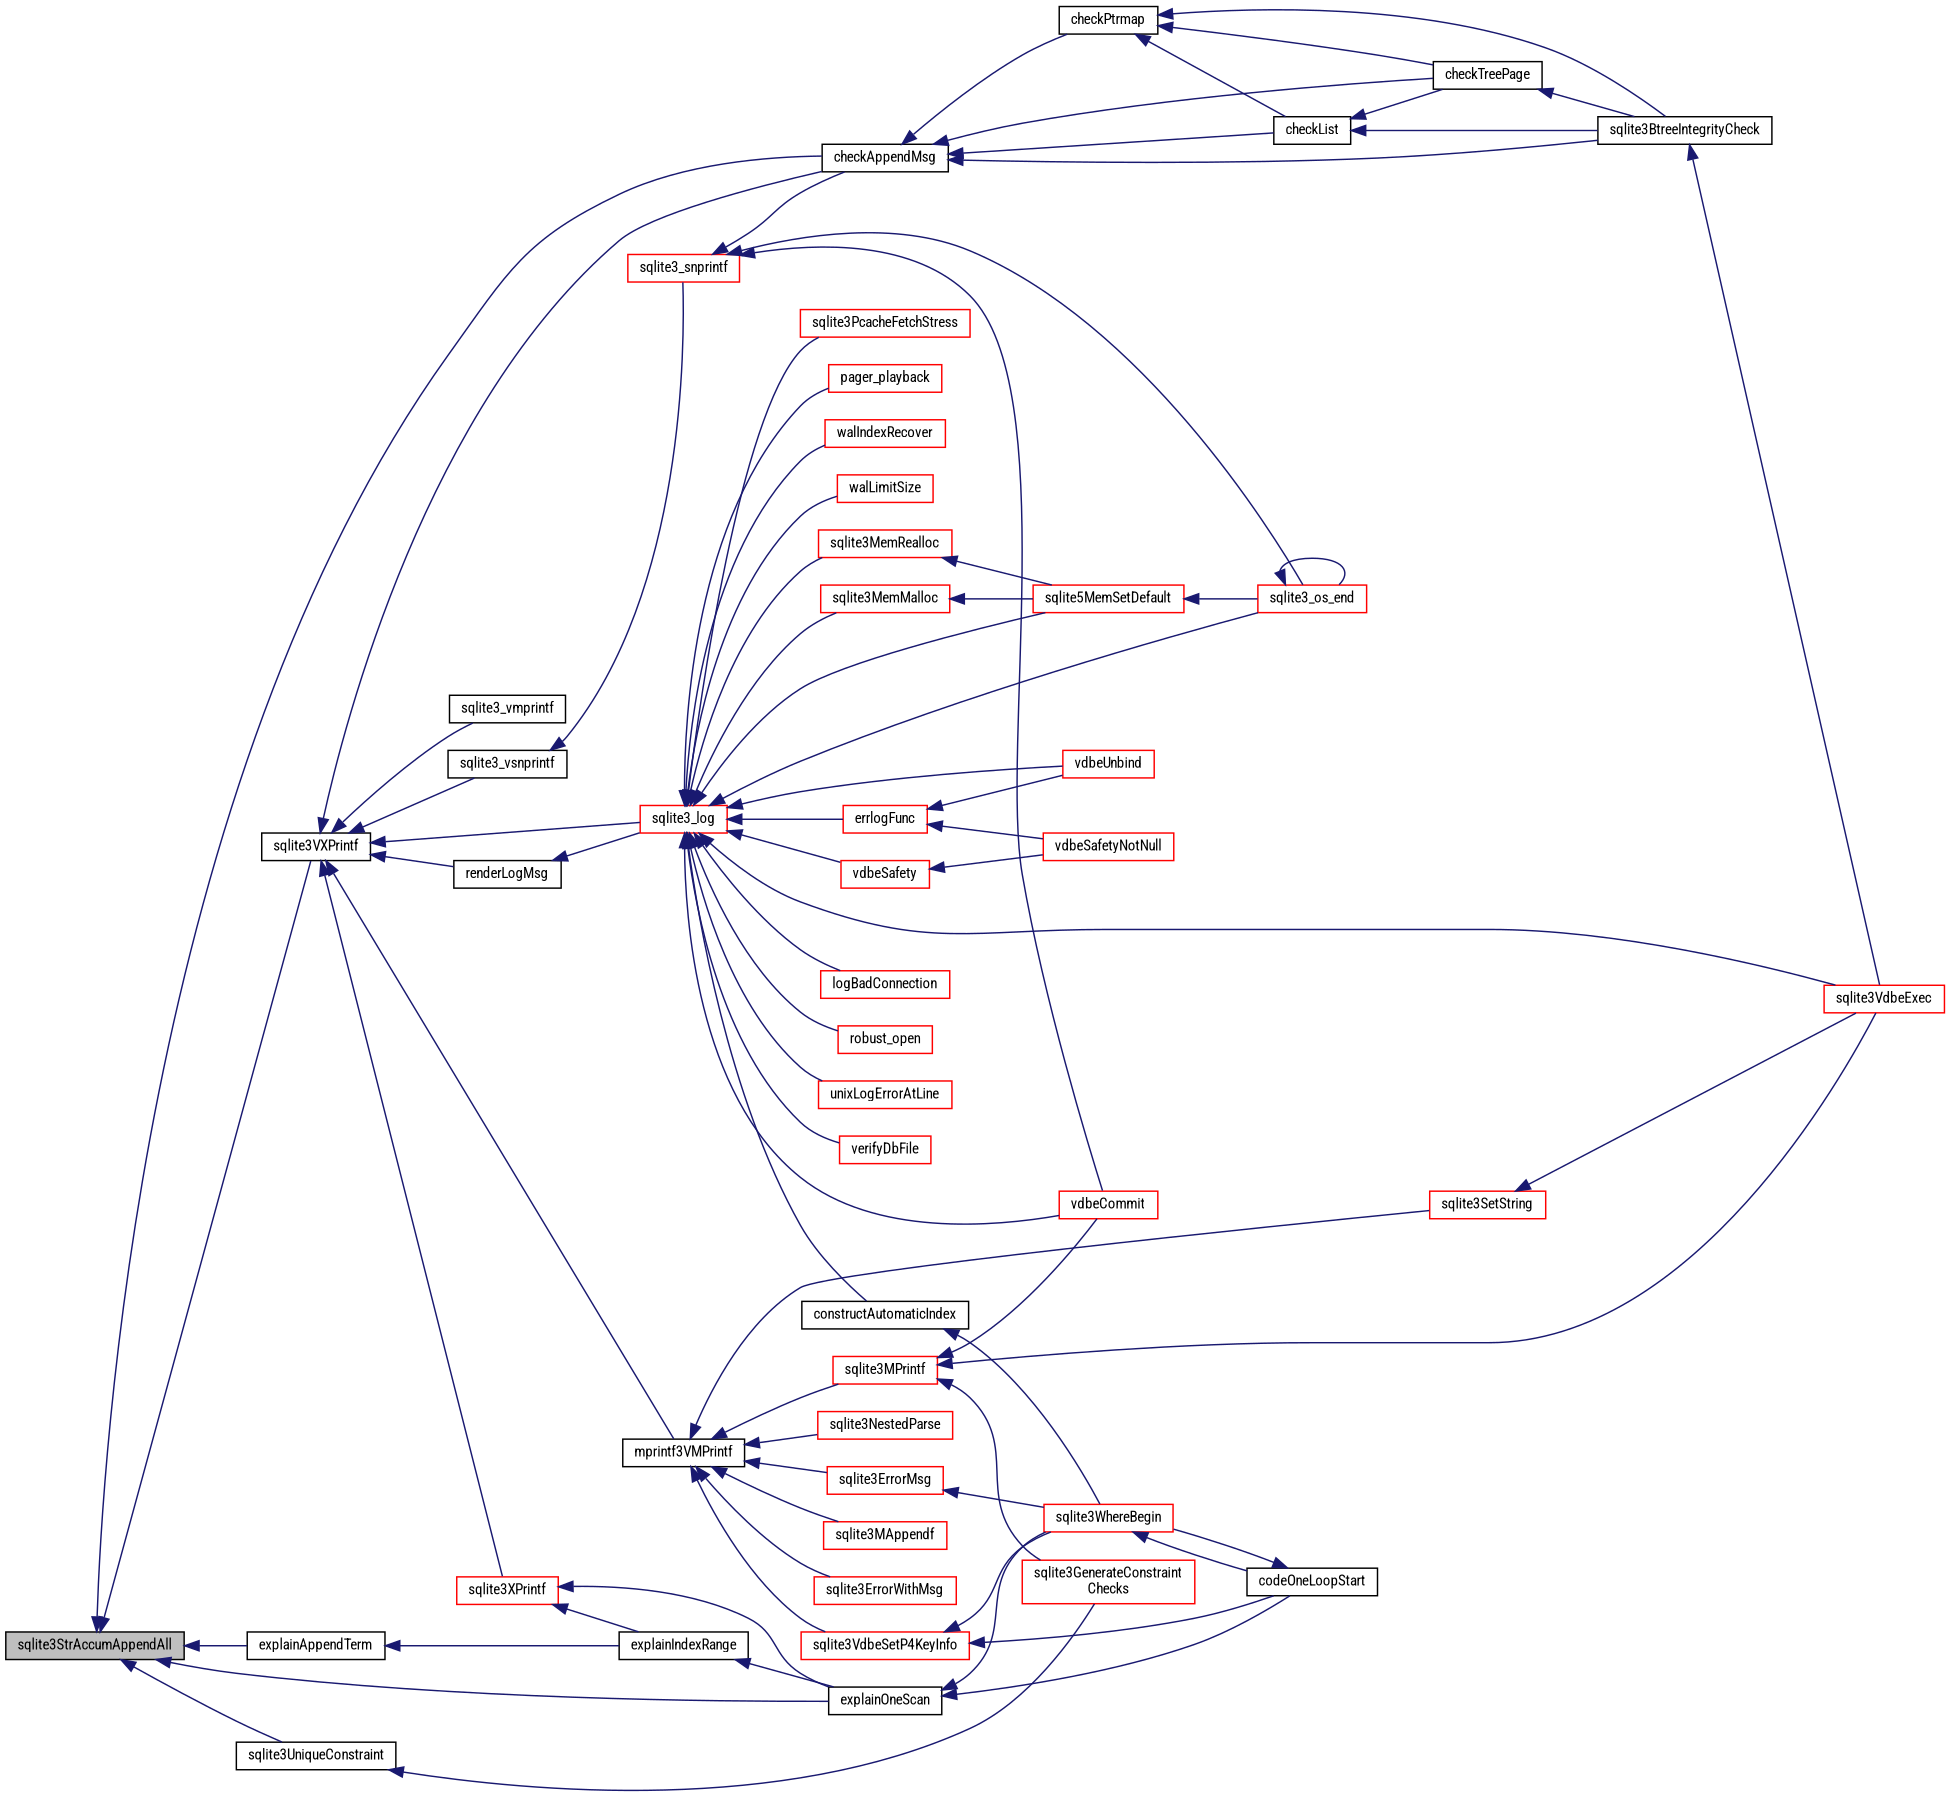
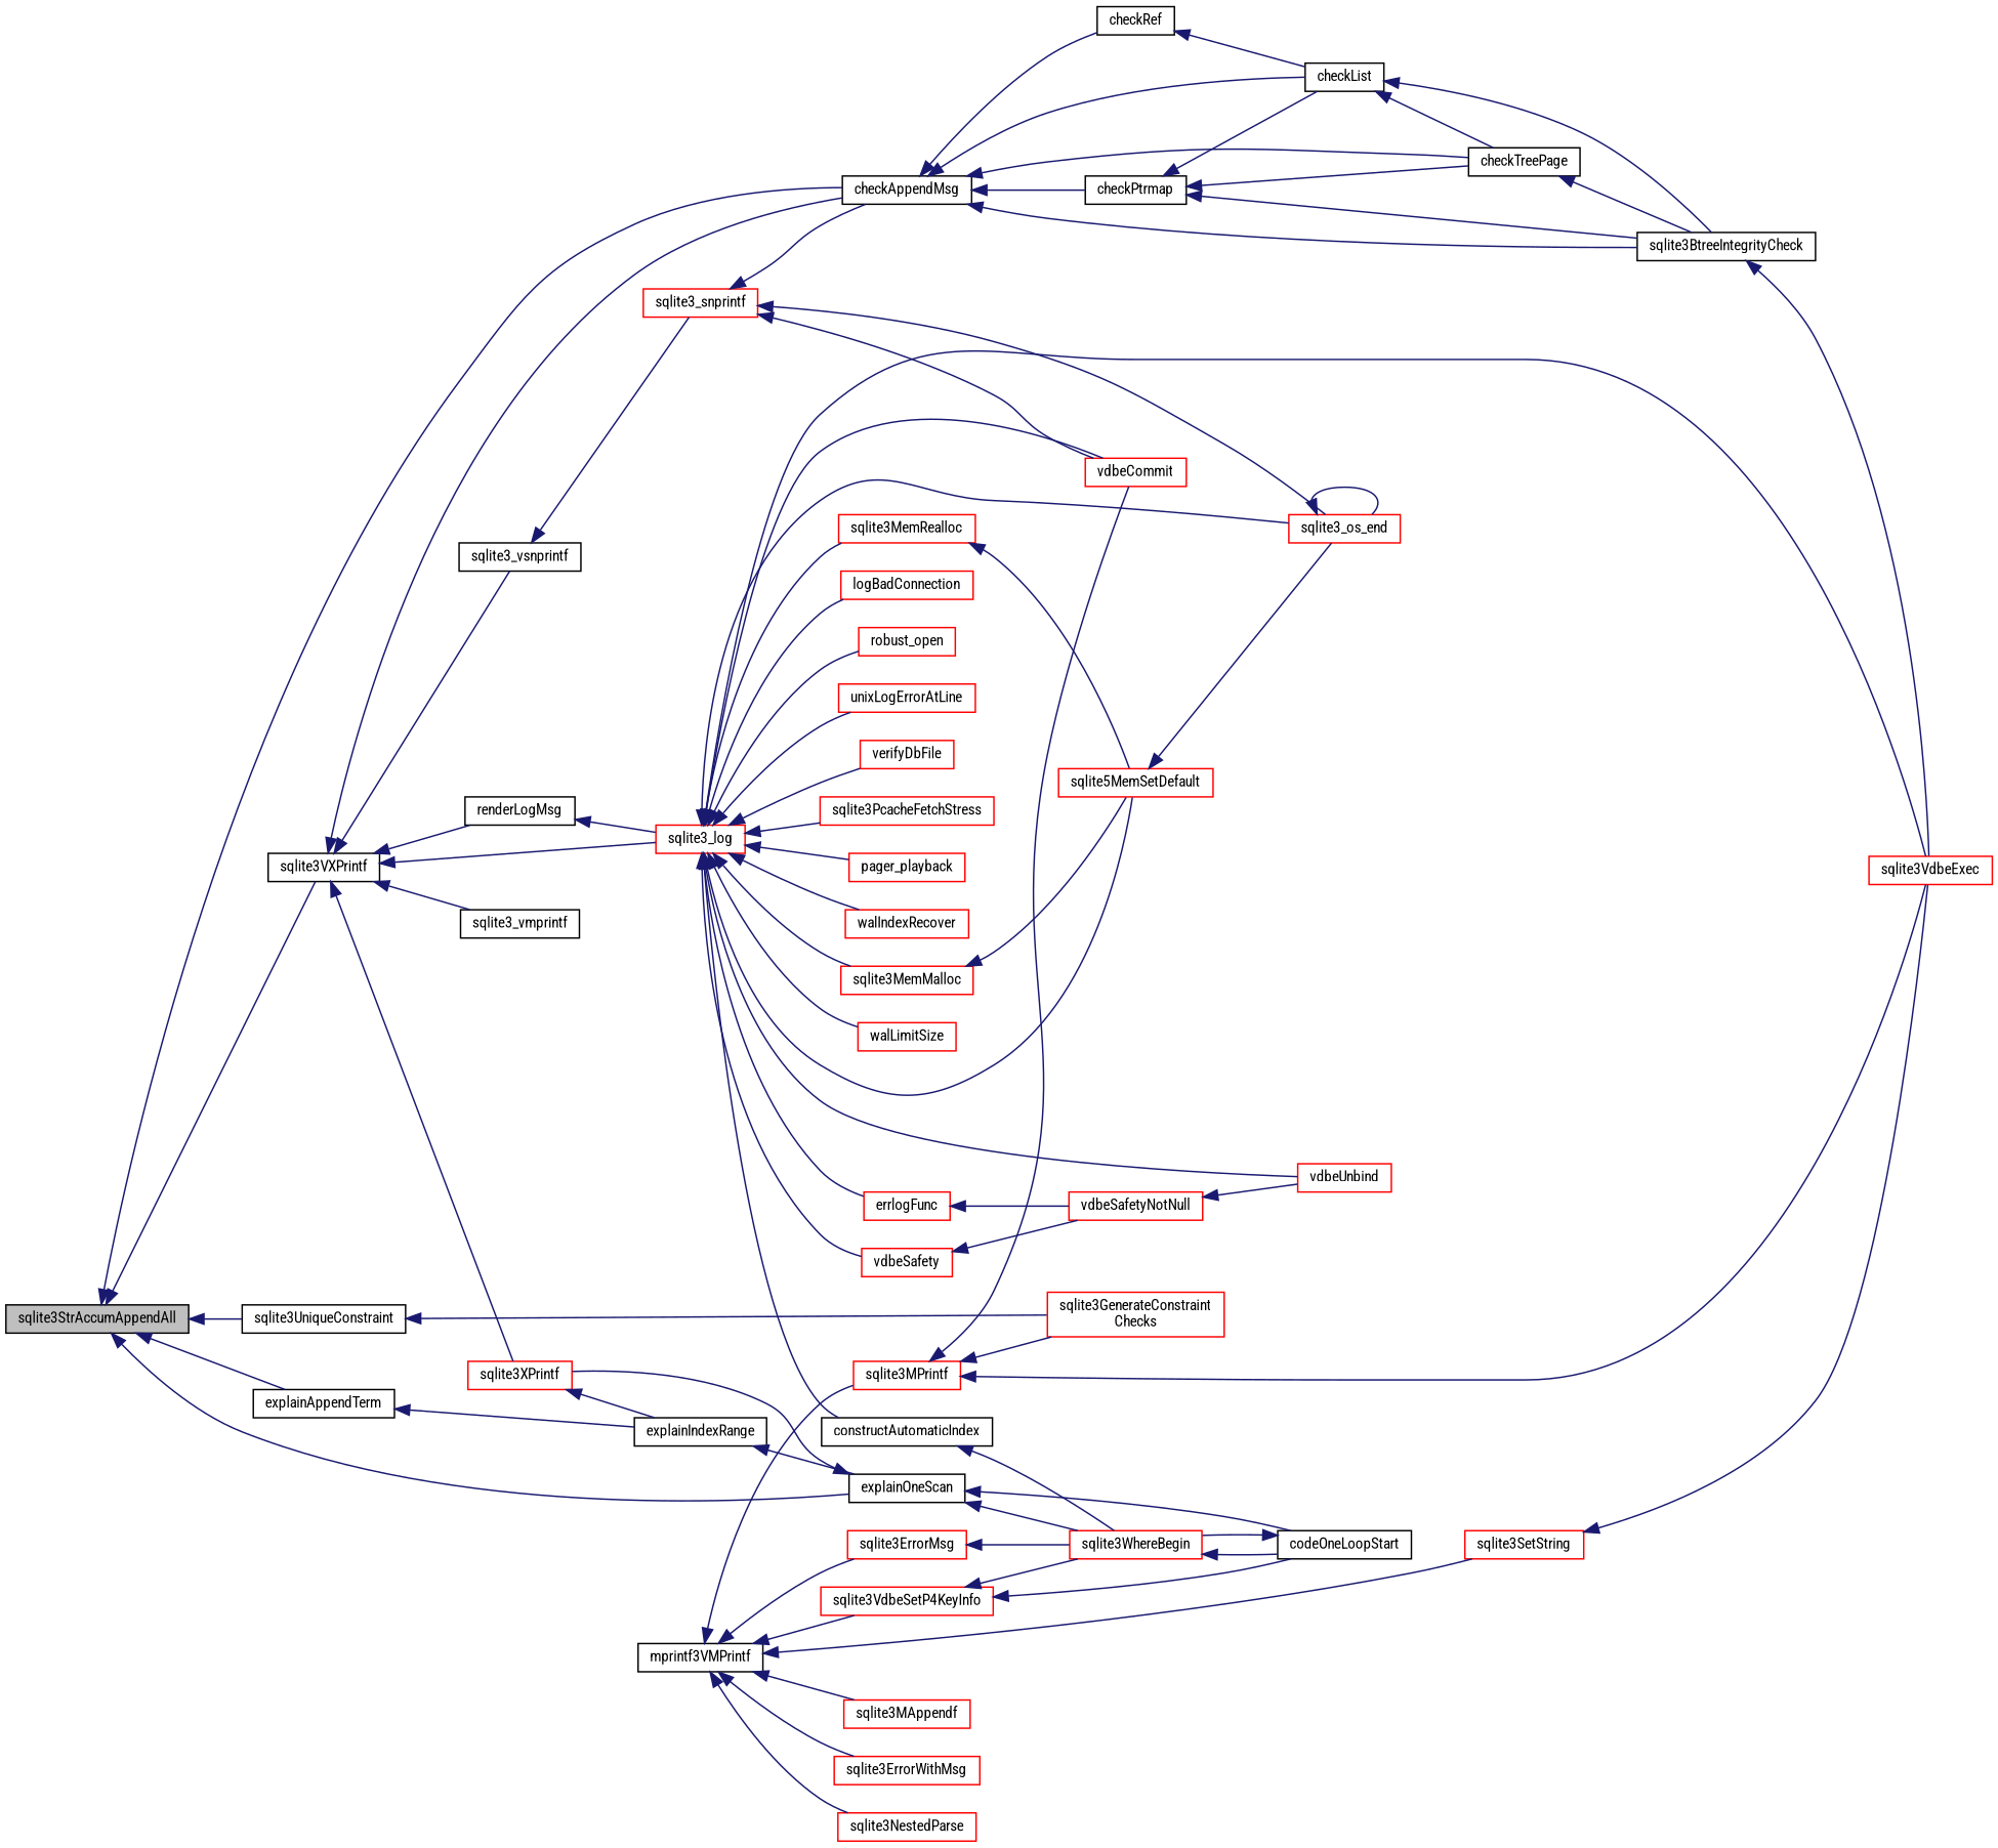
  digraph {
    fontname="Roboto Condensed"
    rankdir=LR
    node [color=red fillcolor=white fontname="Roboto Condensed" fontsize=10 shape=record style=filled]
    edge [color=midnightblue dir=back fontname="Roboto Condensed" fontsize=10 labelfontname=FreeSans labelfontsize=10 style=solid]
    n1 [color=black fillcolor=grey75 fontcolor=black height=0.2 label=sqlite3StrAccumAppendAll width=0.4]
    n2 [color=black height=0.2 label=sqlite3VXPrintf width=0.4]
    n3 [color=black height=0.2 label=checkAppendMsg width=0.4]
    n4 [color=black height=0.2 label=explainOneScan width=0.4]
    n5 [color=black height=0.2 label=sqlite3UniqueConstraint width=0.4]
    n6 [color=black height=0.2 label=explainAppendTerm width=0.4]
    n7 [color=black height=0.2 label=mprintf3VMPrintf width=0.4]
    n8 [color=black height=0.2 label=sqlite3_vmprintf width=0.4]
    n9 [color=black height=0.2 label=sqlite3_vsnprintf width=0.4]
    n10 [color=black height=0.2 label=renderLogMsg width=0.4]
    n11 [height=0.2 label=sqlite3_log width=0.4]
    n12 [height=0.2 label=sqlite3XPrintf width=0.4]
+   n13 [color=black height=0.2 label=checkRef width=0.4]
    n14 [color=black height=0.2 label=checkList width=0.4]
    n15 [color=black height=0.2 label=checkTreePage width=0.4]
    n16 [color=black height=0.2 label=sqlite3BtreeIntegrityCheck width=0.4]
    n17 [color=black height=0.2 label=checkPtrmap width=0.4]
    n18 [height=0.2 label=sqlite3WhereBegin width=0.4]
    n19 [color=black height=0.2 label=codeOneLoopStart width=0.4]
    n20 [height=0.2 label="sqlite3GenerateConstraint\lChecks" width=0.4]
    n21 [color=black height=0.2 label=explainIndexRange width=0.4]
    n22 [height=0.2 label=sqlite3SetString width=0.4]
    n23 [height=0.2 label=sqlite3MPrintf width=0.4]
    n24 [height=0.2 label=sqlite3MAppendf width=0.4]
    n25 [height=0.2 label=sqlite3ErrorWithMsg width=0.4]
    n26 [height=0.2 label=sqlite3ErrorMsg width=0.4]
    n27 [height=0.2 label=sqlite3VdbeSetP4KeyInfo width=0.4]
    n28 [height=0.2 label=sqlite3NestedParse width=0.4]
    n29 [height=0.2 label=sqlite3_snprintf width=0.4]
    n30 [height=0.2 label=sqlite3VdbeExec width=0.4]
    n31 [height=0.2 label=vdbeCommit width=0.4]
    n32 [color=black height=0.2 label=constructAutomaticIndex width=0.4]
    n33 [height=0.2 label=sqlite3_os_end width=0.4]
    n34 [height=0.2 label=sqlite3MemMalloc width=0.4]
    n35 [height=0.2 label=sqlite5MemSetDefault width=0.4]
    n36 [height=0.2 label=sqlite3MemRealloc width=0.4]
    n37 [height=0.2 label=logBadConnection width=0.4]
    n38 [height=0.2 label=robust_open width=0.4]
    n39 [height=0.2 label=unixLogErrorAtLine width=0.4]
    n40 [height=0.2 label=verifyDbFile width=0.4]
    n41 [height=0.2 label=sqlite3PcacheFetchStress width=0.4]
    n42 [height=0.2 label=pager_playback width=0.4]
    n43 [height=0.2 label=walIndexRecover width=0.4]
    n44 [height=0.2 label=walLimitSize width=0.4]
    n45 [height=0.2 label=vdbeSafety width=0.4]
    n46 [height=0.2 label=vdbeUnbind width=0.4]
    n47 [height=0.2 label=errlogFunc width=0.4]
    n48 [height=0.2 label=vdbeSafetyNotNull width=0.4]
    n1 -> n2
    n1 -> n3
    n1 -> n4
    n1 -> n5
    n1 -> n6
    n2 -> n3
-   n2 -> n7
    n2 -> n8
    n2 -> n9
    n2 -> n10
    n2 -> n11
    n2 -> n12
+   n3 -> n13
    n3 -> n14
    n3 -> n15
    n3 -> n16
    n3 -> n17
    n4 -> n18
    n4 -> n19
    n5 -> n20
    n6 -> n21
    n7 -> n22
    n7 -> n23
    n7 -> n24
    n7 -> n25
    n7 -> n26
    n7 -> n27
    n7 -> n28
    n9 -> n29
    n10 -> n11
    n11 -> n30
    n11 -> n31
    n11 -> n32
    n11 -> n33
    n11 -> n34
    n11 -> n35
    n11 -> n36
    n11 -> n37
    n11 -> n38
    n11 -> n39
    n11 -> n40
    n11 -> n41
    n11 -> n42
    n11 -> n43
    n11 -> n44
    n11 -> n45
    n11 -> n46
    n11 -> n47
-   n12 -> n4
+   n4 -> n12
    n12 -> n21
+   n13 -> n14
    n14 -> n15
    n14 -> n16
    n15 -> n16
    n16 -> n30
    n17 -> n14
    n17 -> n15
    n17 -> n16
    n18 -> n19
    n19 -> n18
    n21 -> n4
    n22 -> n30
    n23 -> n20
    n23 -> n30
    n23 -> n31
    n26 -> n18
    n27 -> n18
    n27 -> n19
    n29 -> n3
    n29 -> n31
    n29 -> n33
    n32 -> n18
    n33 -> n33
    n34 -> n35
    n35 -> n33
    n36 -> n35
    n45 -> n48
    n47 -> n48
-   n47 -> n46
+   n48 -> n46
  }
